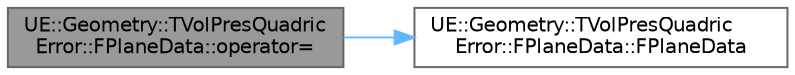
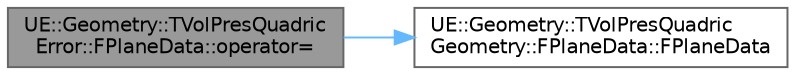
  digraph {
    rankdir=LR
    node [fontname=Helvetica fontsize=10 shape=box style=filled]
    n1 [color=gray40 fillcolor=grey60 fontcolor=black height=0.2 label="UE::Geometry::TVolPresQuadric\lError::FPlaneData::operator=" width=0.4]
-   n2 [color=grey40 fillcolor=white height=0.2 label="UE::Geometry::TVolPresQuadric\lError::FPlaneData::FPlaneData" width=0.4]
+   n2 [color=grey40 fillcolor=white height=0.2 label="UE::Geometry::TVolPresQuadric\lGeometry::FPlaneData::FPlaneData" width=0.4]
    n1 -> n2 [color=steelblue1 fontname=Helvetica fontsize=10 labelfontname=Helvetica labelfontsize=10 style=solid]
  }
